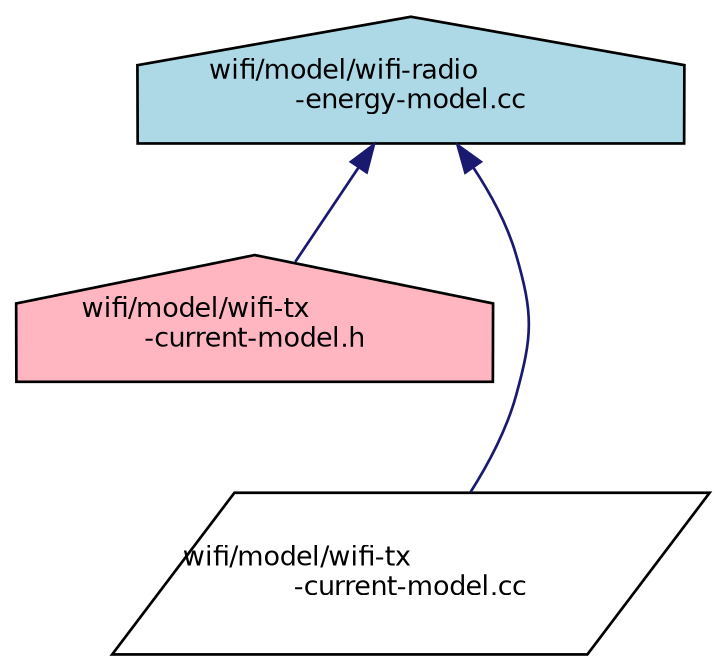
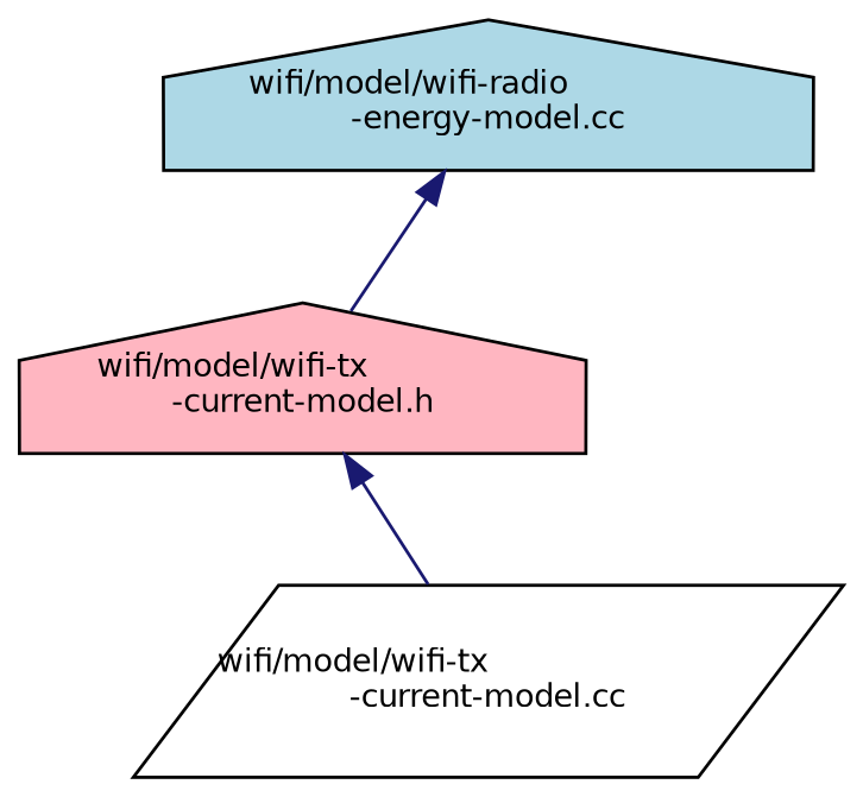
  digraph {
    node [color=black fontname=Helvetica fontsize=10 shape=house style=filled]
    edge [color=midnightblue dir=back fontname=Helvetica fontsize=10 labelfontname=Helvetica labelfontsize=10 style=solid]
    n1 [fillcolor=lightpink fontcolor=black height=0.2 label="wifi/model/wifi-tx\l-current-model.h" width=0.4]
    n2 [fillcolor=white height=0.2 label="wifi/model/wifi-tx\l-current-model.cc" shape=parallelogram width=0.4]
    n3 [fillcolor=lightblue height=0.2 label="wifi/model/wifi-radio\l-energy-model.cc" width=0.4]
-   n3 -> n2
+   n1 -> n2
    n3 -> n1
  }
